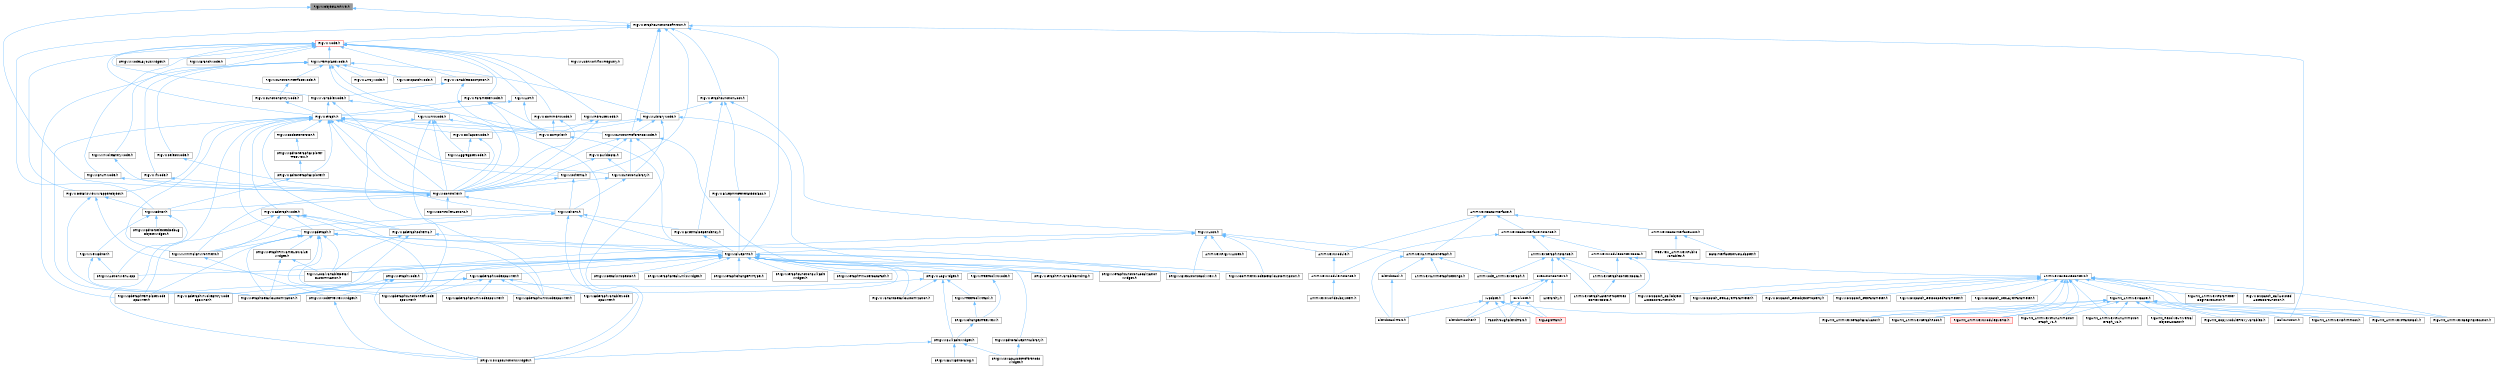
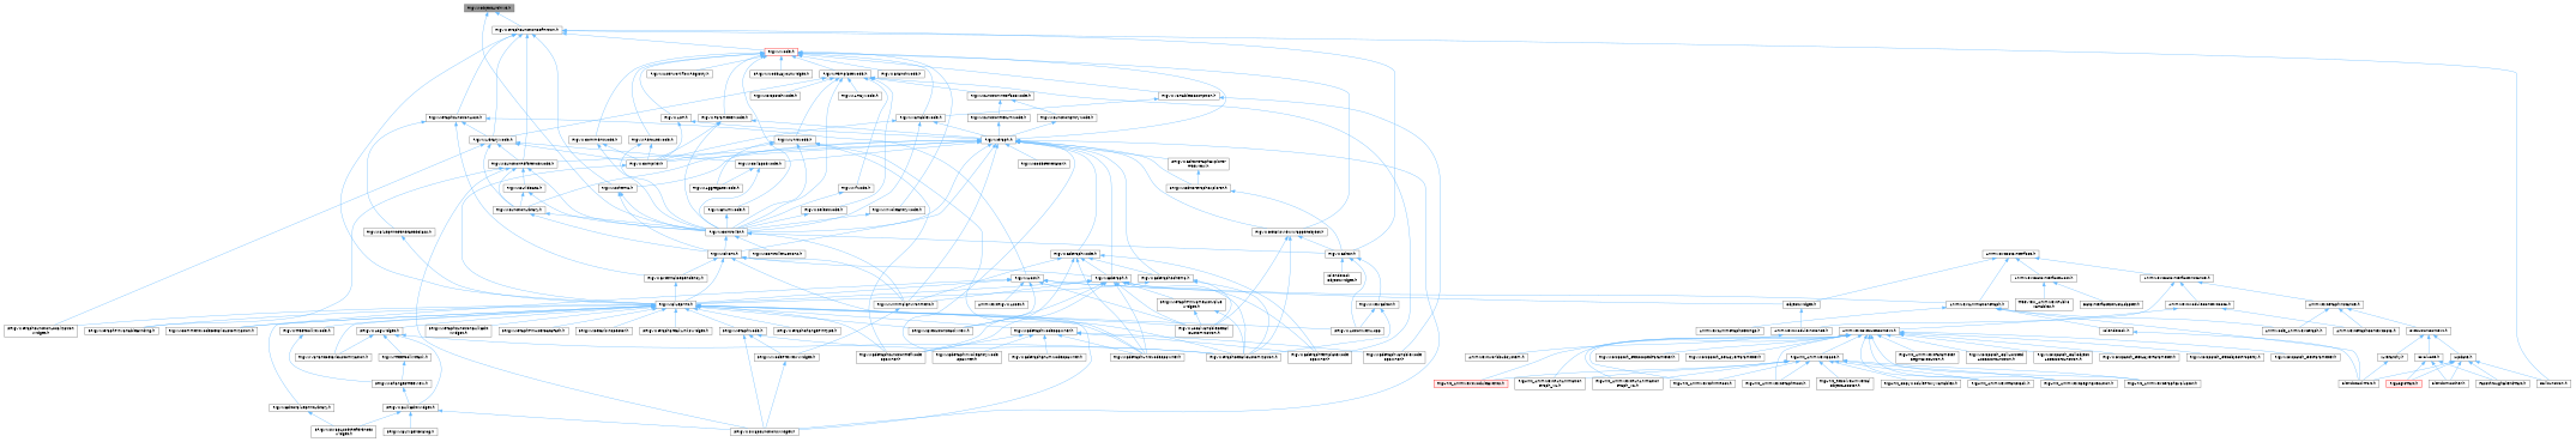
  digraph {
    node [color=grey40 fillcolor=white fontname=Helvetica fontsize=10 shape=box style=filled]
    edge [color=steelblue1 dir=back fontname=Helvetica fontsize=10 labelfontname=Helvetica labelfontsize=10 style=solid]
    n1 [color=gray40 fillcolor=grey60 fontcolor=black height=0.2 label="RigVMObjectArchive.h" width=0.4]
    n2 [height=0.2 label="RigVMController.h" width=0.4]
    n3 [height=0.2 label="RigVMGraphFunctionDefinition.h" width=0.4]
    n4 [height=0.2 label="RigVMClient.h" width=0.4]
    n5 [height=0.2 label="RigVMMinimalEnvironment.h" width=0.4]
    n6 [height=0.2 label="RigVMControllerActions.h" width=0.4]
    n7 [height=0.2 label="RigVMEditor.h" width=0.4]
    n8 [height=0.2 label="RigVMBlueprint.h" width=0.4]
    n9 [height=0.2 label="CallFunction.h" width=0.4]
    n10 [height=0.2 label="RigVMFunctionReferenceNode.h" width=0.4]
    n11 [height=0.2 label="RigVMGraphFunctionHost.h" width=0.4]
    n12 [height=0.2 label="RigVMLibraryNode.h" width=0.4]
    n13 [color=red height=0.2 label="RigVMNode.h" width=0.4]
    n14 [height=0.2 label="RigVMSchema.h" width=0.4]
    n15 [height=0.2 label="SRigVMSwapFunctionsWidget.h" width=0.4]
    n16 [height=0.2 label="RigVMEdGraph.h" width=0.4]
    n17 [height=0.2 label="RigVMExternalDependency.h" width=0.4]
    n18 [height=0.2 label="SRigVMNodePreviewWidget.h" width=0.4]
    n19 [height=0.2 label="SRigVMActionMenu.cpp" width=0.4]
    n20 [height=0.2 label="RigVMNewEditor.h" width=0.4]
-   n21 [height=0.2 label="SRigVMEditorSelectedDebug\lObjectWidget.h" width=0.4]
+   n21 [height=0.2 label="IBlendStack\lObjectWidget.h" width=0.4]
    n22 [height=0.2 label="RigVMCommentNodeDetailCustomization.h" width=0.4]
    n23 [height=0.2 label="RigVMEdGraphFunctionRefNode\lSpawner.h" width=0.4]
    n24 [height=0.2 label="RigVMEdGraphNodeSpawner.h" width=0.4]
    n25 [height=0.2 label="RigVMEdGraphUnitNodeSpawner.h" width=0.4]
    n26 [height=0.2 label="RigVMEditorBlueprintLibrary.h" width=0.4]
    n27 [height=0.2 label="RigVMGraphDetailCustomization.h" width=0.4]
    n28 [height=0.2 label="RigVMLocalVariableDetail\lCustomization.h" width=0.4]
    n29 [height=0.2 label="RigVMTreeToolkitNode.h" width=0.4]
    n30 [height=0.2 label="RigVMVariantDetailCustomization.h" width=0.4]
    n31 [height=0.2 label="SRigVMDetailsInspector.h" width=0.4]
    n32 [height=0.2 label="SRigVMExecutionStackView.h" width=0.4]
    n33 [height=0.2 label="SRigVMGraphBreakLinksWidget.h" width=0.4]
    n34 [height=0.2 label="SRigVMGraphChangePinType.h" width=0.4]
    n35 [height=0.2 label="SRigVMGraphFunctionBulkEdit\lWidget.h" width=0.4]
    n36 [height=0.2 label="SRigVMGraphFunctionLocalization\lWidget.h" width=0.4]
    n37 [height=0.2 label="SRigVMGraphNode.h" width=0.4]
    n38 [height=0.2 label="SRigVMGraphPinUserDataPath.h" width=0.4]
    n39 [height=0.2 label="SRigVMGraphPinVariableBinding.h" width=0.4]
    n40 [height=0.2 label="SRigVMLogWidget.h" width=0.4]
    n41 [height=0.2 label="RigVMEdGraphTemplateNode\lSpawner.h" width=0.4]
    n42 [height=0.2 label="SRigVMGraphPinNameListValue\lWidget.h" width=0.4]
    n43 [height=0.2 label="RigVMEdGraphEnumNodeSpawner.h" width=0.4]
    n44 [height=0.2 label="RigVMEdGraphInvokeEntryNode\lSpawner.h" width=0.4]
    n45 [height=0.2 label="RigVMEdGraphVariableNode\lSpawner.h" width=0.4]
    n46 [height=0.2 label="SRigVMSwapAssetReferences\lWidget.h" width=0.4]
    n47 [height=0.2 label="SRigVMChangesTreeView.h" width=0.4]
    n48 [height=0.2 label="SRigVMBulkEditWidget.h" width=0.4]
    n49 [height=0.2 label="RigVMTreeToolkitTask.h" width=0.4]
    n50 [height=0.2 label="SRigVMBulkEditDialog.h" width=0.4]
    n51 [height=0.2 label="RigVMBuildData.h" width=0.4]
    n52 [height=0.2 label="RigVMFunctionLibrary.h" width=0.4]
    n53 [height=0.2 label="RigVMBlueprintGeneratedClass.h" width=0.4]
    n54 [height=0.2 label="RigVMHost.h" width=0.4]
    n55 [height=0.2 label="RigVMCollapseNode.h" width=0.4]
    n56 [height=0.2 label="RigVMCompiler.h" width=0.4]
    n57 [height=0.2 label="RigVMAST.h" width=0.4]
    n58 [height=0.2 label="RigVMGraph.h" width=0.4]
    n59 [height=0.2 label="RigVMDetailsViewWrapperObject.h" width=0.4]
    n60 [height=0.2 label="RigVMBranchNode.h" width=0.4]
    n61 [height=0.2 label="RigVMCommentNode.h" width=0.4]
    n62 [height=0.2 label="RigVMEnumNode.h" width=0.4]
    n63 [height=0.2 label="RigVMInvokeEntryNode.h" width=0.4]
    n64 [height=0.2 label="RigVMParameterNode.h" width=0.4]
    n65 [height=0.2 label="RigVMRerouteNode.h" width=0.4]
    n66 [height=0.2 label="RigVMTemplateNode.h" width=0.4]
    n67 [height=0.2 label="RigVMUserWorkflowRegistry.h" width=0.4]
    n68 [height=0.2 label="RigVMVariableDescription.h" width=0.4]
    n69 [height=0.2 label="RigVMVariableNode.h" width=0.4]
    n70 [height=0.2 label="SRigVMNodeLayoutWidget.h" width=0.4]
    n71 [height=0.2 label="AnimNextAnimationGraph.h" width=0.4]
-   n72 [height=0.2 label="AnimNextModule.h" width=0.4]
+   n72 [height=0.2 label="ObjectWidget.h" width=0.4]
    n73 [height=0.2 label="AnimNextRigVMAsset.h" width=0.4]
    n74 [height=0.2 label="AnimNextAnimGraphSettings.h" width=0.4]
    n75 [height=0.2 label="AnimNode_AnimNextGraph.h" width=0.4]
    n76 [height=0.2 label="BlendStackTrait.h" width=0.4]
    n77 [height=0.2 label="IBlendStack.h" width=0.4]
    n78 [height=0.2 label="AnimNextModuleInstance.h" width=0.4]
    n79 [height=0.2 label="AnimNextWorldSubsystem.h" width=0.4]
    n80 [height=0.2 label="AnimNextDataInterface.h" width=0.4]
    n81 [height=0.2 label="AnimNextDataInterfaceHost.h" width=0.4]
    n82 [height=0.2 label="AnimNextDataInterfaceInstance.h" width=0.4]
    n83 [height=0.2 label="DataInterfaceStructAdapter.h" width=0.4]
    n84 [height=0.2 label="TreeView_AnimNextPublic\lVariables.h" width=0.4]
    n85 [height=0.2 label="AnimNextGraphInstance.h" width=0.4]
    n86 [height=0.2 label="AnimNextModuleContextData.h" width=0.4]
    n87 [height=0.2 label="AnimNextGraphContextData.h" width=0.4]
-   n88 [height=0.2 label="AnimNextGraphLatentProperties\lContextData.h" width=0.4]
    n89 [height=0.2 label="ExecutionContext.h" width=0.4]
    n90 [height=0.2 label="AnimNextExecuteContext.h" width=0.4]
    n91 [height=0.2 label="IEvaluate.h" width=0.4]
    n92 [height=0.2 label="IHierarchy.h" width=0.4]
    n93 [height=0.2 label="IUpdate.h" width=0.4]
    n94 [height=0.2 label="BlendSmoother.h" width=0.4]
    n95 [height=0.2 label="PassthroughBlendTrait.h" width=0.4]
    n96 [color=red fillcolor="#FFF0F0" height=0.2 label="RigLogicTrait.h" width=0.4]
    n97 [height=0.2 label="RigUnit_AnimNextBase.h" width=0.4]
    n98 [height=0.2 label="RigUnit_AnimNextBeginExecution.h" width=0.4]
    n99 [height=0.2 label="RigUnit_AnimNextGraphEvaluator.h" width=0.4]
    n100 [height=0.2 label="RigUnit_AnimNextGraphRoot.h" width=0.4]
    n101 [color=red fillcolor="#FFF0F0" height=0.2 label="RigUnit_AnimNextModuleEvents.h" width=0.4]
    n102 [height=0.2 label="RigUnit_AnimNextRunAnimation\lGraph_v1.h" width=0.4]
    n103 [height=0.2 label="RigUnit_AnimNextRunAnimation\lGraph_v2.h" width=0.4]
    n104 [height=0.2 label="RigUnit_AnimNextShimRoot.h" width=0.4]
    n105 [height=0.2 label="RigUnit_AnimNextTraitStack.h" width=0.4]
    n106 [height=0.2 label="RigUnit_AnimNextParameter\lBeginExecution.h" width=0.4]
    n107 [height=0.2 label="RigVMDispatch_CallHoisted\lAccessorFunction.h" width=0.4]
    n108 [height=0.2 label="RigVMDispatch_CallObject\lAccessorFunction.h" width=0.4]
    n109 [height=0.2 label="RigVMDispatch_GetLayerParameter.h" width=0.4]
    n110 [height=0.2 label="RigVMDispatch_GetObjectProperty.h" width=0.4]
    n111 [height=0.2 label="RigVMDispatch_GetParameter.h" width=0.4]
    n112 [height=0.2 label="RigVMDispatch_GetScopedParameter.h" width=0.4]
    n113 [height=0.2 label="RigVMDispatch_SetLayerParameter.h" width=0.4]
    n114 [height=0.2 label="RigUnit_CopyModuleProxyVariables.h" width=0.4]
    n115 [height=0.2 label="RigUnit_ResolveUniversal\lObjectLocator.h" width=0.4]
    n116 [height=0.2 label="RigVMAggregateNode.h" width=0.4]
    n117 [height=0.2 label="RigVMCodeGenerator.h" width=0.4]
    n118 [height=0.2 label="RigVMEdGraphNode.h" width=0.4]
    n119 [height=0.2 label="RigVMEdGraphSchema.h" width=0.4]
    n120 [height=0.2 label="SRigVMEditorGraphExplorer.h" width=0.4]
    n121 [height=0.2 label="SRigVMEditorGraphExplorer\lTreeView.h" width=0.4]
    n122 [height=0.2 label="RigVMArrayNode.h" width=0.4]
    n123 [height=0.2 label="RigVMDispatchNode.h" width=0.4]
    n124 [height=0.2 label="RigVMFunctionInterfaceNode.h" width=0.4]
    n125 [height=0.2 label="RigVMIfNode.h" width=0.4]
    n126 [height=0.2 label="RigVMSelectNode.h" width=0.4]
    n127 [height=0.2 label="RigVMUnitNode.h" width=0.4]
    n128 [height=0.2 label="RigVMFunctionEntryNode.h" width=0.4]
+   n129 [height=0.2 label="RigVMFunctionReturnNode.h" width=0.4]
    n1 -> n2
    n1 -> n3
    n2 -> n4
    n2 -> n5
    n2 -> n6
    n2 -> n7
    n3 -> n7
    n3 -> n8
    n3 -> n9
    n3 -> n10
    n3 -> n11
    n3 -> n12
    n3 -> n13
    n3 -> n14
    n4 -> n5
    n4 -> n8
    n4 -> n15
    n4 -> n16
    n4 -> n17
    n5 -> n18
    n7 -> n19
    n7 -> n20
    n7 -> n21
    n8 -> n19
    n8 -> n22
    n8 -> n23
    n8 -> n24
    n8 -> n25
    n8 -> n26
    n8 -> n27
    n8 -> n28
    n8 -> n29
    n8 -> n30
    n8 -> n31
    n8 -> n32
    n8 -> n33
    n8 -> n34
    n8 -> n35
    n8 -> n36
    n8 -> n37
    n8 -> n38
    n8 -> n39
    n8 -> n40
    n10 -> n2
    n10 -> n15
    n10 -> n39
    n10 -> n51
    n10 -> n52
    n11 -> n12
    n11 -> n17
    n11 -> n53
    n11 -> n54
    n12 -> n10
    n12 -> n36
    n12 -> n52
    n12 -> n55
    n12 -> n56
    n13 -> n57
    n13 -> n58
    n13 -> n59
    n13 -> n60
    n13 -> n61
    n13 -> n62
    n13 -> n63
    n13 -> n64
    n13 -> n65
    n13 -> n66
    n13 -> n67
    n13 -> n68
    n13 -> n69
    n13 -> n70
    n14 -> n2
    n14 -> n4
    n16 -> n5
    n16 -> n8
    n16 -> n23
    n16 -> n25
    n16 -> n27
    n16 -> n28
    n16 -> n32
    n16 -> n41
    n16 -> n42
    n17 -> n8
    n18 -> n15
    n20 -> n19
    n20 -> n27
    n24 -> n23
    n24 -> n25
    n24 -> n41
    n24 -> n43
    n24 -> n44
    n24 -> n45
    n26 -> n46
    n29 -> n47
    n37 -> n15
    n37 -> n18
    n37 -> n27
    n40 -> n27
    n40 -> n30
    n40 -> n48
    n40 -> n49
    n42 -> n27
    n42 -> n28
    n47 -> n48
    n48 -> n15
    n48 -> n46
    n48 -> n50
    n49 -> n47
    n51 -> n2
    n51 -> n52
    n52 -> n2
    n52 -> n4
    n53 -> n8
    n54 -> n8
    n54 -> n22
    n54 -> n28
    n54 -> n32
    n54 -> n71
    n54 -> n72
    n54 -> n73
    n55 -> n2
    n55 -> n116
    n56 -> n8
    n57 -> n56
    n57 -> n58
    n58 -> n2
    n58 -> n4
    n58 -> n5
    n58 -> n10
    n58 -> n14
    n58 -> n15
    n58 -> n16
    n58 -> n44
    n58 -> n52
    n58 -> n55
    n58 -> n56
    n58 -> n59
    n58 -> n117
    n58 -> n118
    n58 -> n119
    n58 -> n120
-   n117 -> n121
+   n58 -> n121
    n59 -> n7
    n59 -> n27
    n59 -> n28
    n61 -> n2
    n61 -> n56
    n62 -> n2
    n63 -> n2
    n64 -> n2
    n64 -> n56
    n64 -> n58
    n65 -> n2
    n65 -> n56
    n66 -> n2
    n66 -> n12
    n66 -> n41
    n66 -> n122
    n66 -> n123
    n66 -> n124
    n66 -> n125
    n66 -> n126
    n66 -> n127
    n68 -> n45
    n68 -> n69
    n69 -> n2
    n69 -> n56
    n69 -> n58
    n71 -> n74
    n71 -> n75
    n71 -> n76
    n71 -> n77
    n72 -> n78
    n77 -> n76
    n78 -> n79
    n80 -> n71
    n80 -> n72
    n80 -> n81
    n80 -> n82
    n81 -> n83
    n81 -> n84
    n82 -> n78
    n82 -> n85
    n82 -> n86
    n85 -> n75
    n85 -> n87
-   n85 -> n88
    n85 -> n89
    n86 -> n87
-   n86 -> n88
    n86 -> n90
-   n87 -> n88
    n89 -> n91
    n89 -> n92
    n89 -> n93
    n90 -> n97
    n90 -> n98
    n90 -> n99
    n90 -> n100
    n90 -> n101
    n90 -> n102
    n90 -> n103
    n90 -> n104
    n90 -> n105
    n90 -> n106
    n90 -> n107
    n90 -> n108
    n90 -> n109
    n90 -> n110
    n90 -> n111
    n90 -> n112
    n90 -> n113
    n91 -> n94
    n91 -> n95
    n91 -> n96
+   n92 -> n76
    n93 -> n9
    n93 -> n76
    n93 -> n94
    n93 -> n95
    n93 -> n96
    n97 -> n98
    n97 -> n99
    n97 -> n100
    n97 -> n101
    n97 -> n102
    n97 -> n103
    n97 -> n104
    n97 -> n105
    n97 -> n114
    n97 -> n115
    n118 -> n5
    n118 -> n16
    n118 -> n23
    n118 -> n25
    n118 -> n41
    n118 -> n119
    n119 -> n8
    n119 -> n27
    n119 -> n28
    n120 -> n7
    n121 -> n120
    n124 -> n128
+   n124 -> n129
    n125 -> n2
    n126 -> n2
    n127 -> n2
    n127 -> n23
    n127 -> n25
    n127 -> n56
    n127 -> n116
    n128 -> n58
+   n129 -> n58
  }
